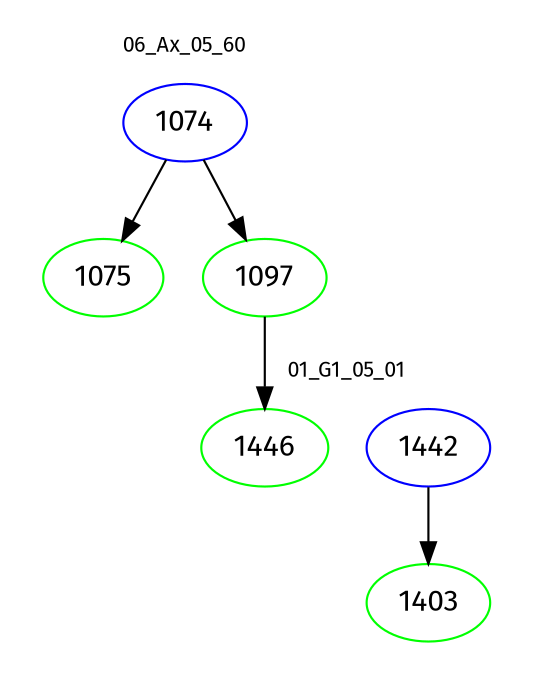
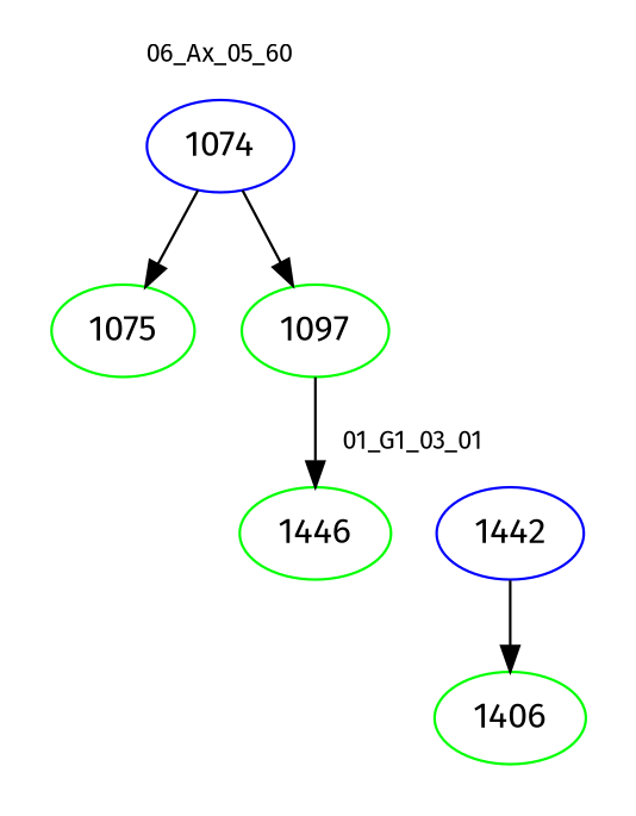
  digraph {
    fontname="Fira Sans"
    node [color=green fontname="Fira Sans"]
    edge [color=black fontname="Fira Sans"]
    n1 [color=blue label=1074]
    n2 [label=1075]
    n3 [label=1097]
    n4 [color=blue label=1442]
-   n5 [label=1403]
+   n5 [label=1406]
    n6 [label=1446]
    subgraph cluster_1 {
      color=white
      fontsize=10
      label="06_Ax_05_60"
      n1
      n2
      n3
    }
    subgraph cluster_2 {
      color=white
      fontsize=10
-     label="01_G1_05_01"
+     label="01_G1_03_01"
      n4
      n5
      n6
    }
    n1 -> n2
    n1 -> n3
    n3 -> n6
    n4 -> n5
  }
